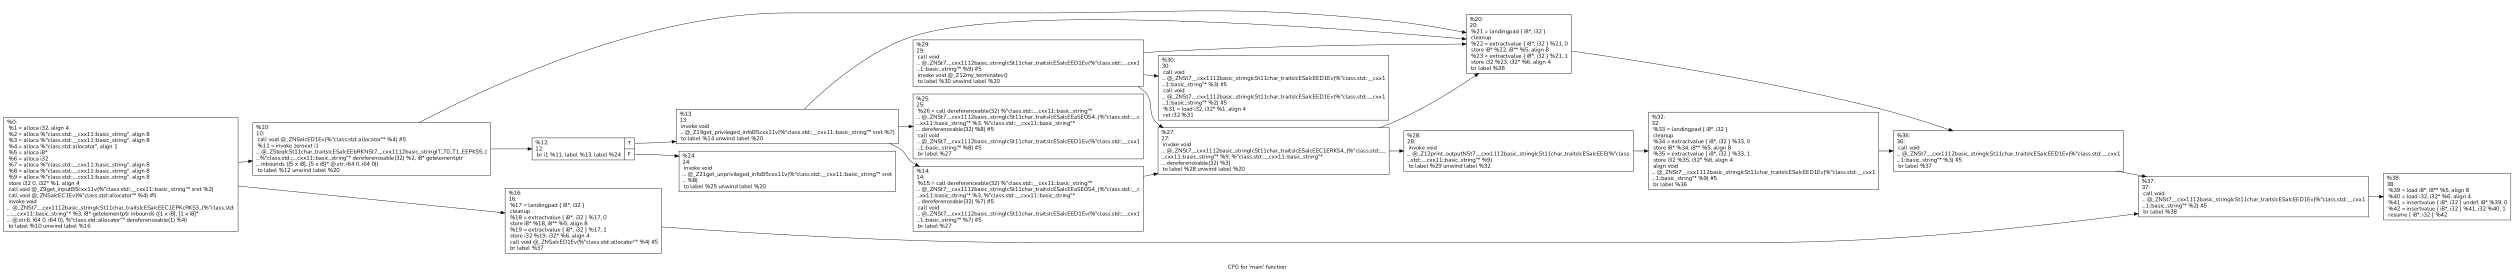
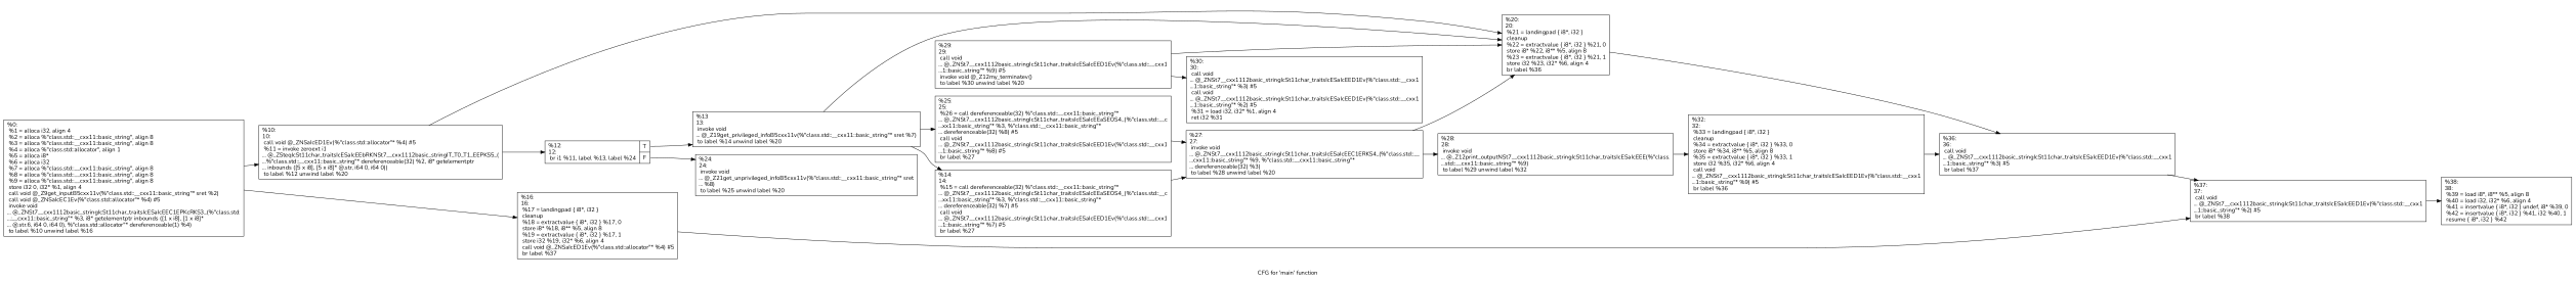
  digraph {
    fontname=Nunito
    label="CFG for 'main' function"
    rankdir=LR
    node [fontname=Nunito shape=record]
    edge [fontname=Nunito]
    n1 [label="{%0:\l  %1 = alloca i32, align 4\l  %2 = alloca %\"class.std::__cxx11::basic_string\", align 8\l  %3 = alloca %\"class.std::__cxx11::basic_string\", align 8\l  %4 = alloca %\"class.std::allocator\", align 1\l  %5 = alloca i8*\l  %6 = alloca i32\l  %7 = alloca %\"class.std::__cxx11::basic_string\", align 8\l  %8 = alloca %\"class.std::__cxx11::basic_string\", align 8\l  %9 = alloca %\"class.std::__cxx11::basic_string\", align 8\l  store i32 0, i32* %1, align 4\l  call void @_Z9get_inputB5cxx11v(%\"class.std::__cxx11::basic_string\"* sret %2)\l  call void @_ZNSaIcEC1Ev(%\"class.std::allocator\"* %4) #5\l  invoke void\l... @_ZNSt7__cxx1112basic_stringIcSt11char_traitsIcESaIcEEC1EPKcRKS3_(%\"class.std:\l...:__cxx11::basic_string\"* %3, i8* getelementptr inbounds ([1 x i8], [1 x i8]*\l... @.str.6, i64 0, i64 0), %\"class.std::allocator\"* dereferenceable(1) %4)\l          to label %10 unwind label %16\l}"]
    n2 [label="{%10:\l10:                                               \l  call void @_ZNSaIcED1Ev(%\"class.std::allocator\"* %4) #5\l  %11 = invoke zeroext i1\l... @_ZSteqIcSt11char_traitsIcESaIcEEbRKNSt7__cxx1112basic_stringIT_T0_T1_EEPKS5_(\l...%\"class.std::__cxx11::basic_string\"* dereferenceable(32) %2, i8* getelementptr\l... inbounds ([5 x i8], [5 x i8]* @.str, i64 0, i64 0))\l          to label %12 unwind label %20\l}"]
    n3 [label="{%16:\l16:                                               \l  %17 = landingpad \{ i8*, i32 \}\l          cleanup\l  %18 = extractvalue \{ i8*, i32 \} %17, 0\l  store i8* %18, i8** %5, align 8\l  %19 = extractvalue \{ i8*, i32 \} %17, 1\l  store i32 %19, i32* %6, align 4\l  call void @_ZNSaIcED1Ev(%\"class.std::allocator\"* %4) #5\l  br label %37\l}"]
    n4 [label="{%12:\l12:                                               \l  br i1 %11, label %13, label %24\l|{<s0>T|<s1>F}}"]
    n5 [label="{%20:\l20:                                               \l  %21 = landingpad \{ i8*, i32 \}\l          cleanup\l  %22 = extractvalue \{ i8*, i32 \} %21, 0\l  store i8* %22, i8** %5, align 8\l  %23 = extractvalue \{ i8*, i32 \} %21, 1\l  store i32 %23, i32* %6, align 4\l  br label %36\l}"]
    n6 [label="{%37:\l37:                                               \l  call void\l... @_ZNSt7__cxx1112basic_stringIcSt11char_traitsIcESaIcEED1Ev(%\"class.std::__cxx1\l...1::basic_string\"* %2) #5\l  br label %38\l}"]
    n7 [label="{%13:\l13:                                               \l  invoke void\l... @_Z19get_privileged_infoB5cxx11v(%\"class.std::__cxx11::basic_string\"* sret %7)\l          to label %14 unwind label %20\l}"]
    n8 [label="{%24:\l24:                                               \l  invoke void\l... @_Z21get_unprivileged_infoB5cxx11v(%\"class.std::__cxx11::basic_string\"* sret\l... %8)\l          to label %25 unwind label %20\l}"]
    n9 [label="{%36:\l36:                                               \l  call void\l... @_ZNSt7__cxx1112basic_stringIcSt11char_traitsIcESaIcEED1Ev(%\"class.std::__cxx1\l...1::basic_string\"* %3) #5\l  br label %37\l}"]
    n10 [label="{%38:\l38:                                               \l  %39 = load i8*, i8** %5, align 8\l  %40 = load i32, i32* %6, align 4\l  %41 = insertvalue \{ i8*, i32 \} undef, i8* %39, 0\l  %42 = insertvalue \{ i8*, i32 \} %41, i32 %40, 1\l  resume \{ i8*, i32 \} %42\l}"]
    n11 [label="{%14:\l14:                                               \l  %15 = call dereferenceable(32) %\"class.std::__cxx11::basic_string\"*\l... @_ZNSt7__cxx1112basic_stringIcSt11char_traitsIcESaIcEEaSEOS4_(%\"class.std::__c\l...xx11::basic_string\"* %3, %\"class.std::__cxx11::basic_string\"*\l... dereferenceable(32) %7) #5\l  call void\l... @_ZNSt7__cxx1112basic_stringIcSt11char_traitsIcESaIcEED1Ev(%\"class.std::__cxx1\l...1::basic_string\"* %7) #5\l  br label %27\l}"]
    n12 [label="{%25:\l25:                                               \l  %26 = call dereferenceable(32) %\"class.std::__cxx11::basic_string\"*\l... @_ZNSt7__cxx1112basic_stringIcSt11char_traitsIcESaIcEEaSEOS4_(%\"class.std::__c\l...xx11::basic_string\"* %3, %\"class.std::__cxx11::basic_string\"*\l... dereferenceable(32) %8) #5\l  call void\l... @_ZNSt7__cxx1112basic_stringIcSt11char_traitsIcESaIcEED1Ev(%\"class.std::__cxx1\l...1::basic_string\"* %8) #5\l  br label %27\l}"]
    n13 [label="{%27:\l27:                                               \l  invoke void\l... @_ZNSt7__cxx1112basic_stringIcSt11char_traitsIcESaIcEEC1ERKS4_(%\"class.std::__\l...cxx11::basic_string\"* %9, %\"class.std::__cxx11::basic_string\"*\l... dereferenceable(32) %3)\l          to label %28 unwind label %20\l}"]
    n14 [label="{%28:\l28:                                               \l  invoke void\l... @_Z12print_outputNSt7__cxx1112basic_stringIcSt11char_traitsIcESaIcEEE(%\"class.\l...std::__cxx11::basic_string\"* %9)\l          to label %29 unwind label %32\l}"]
-   n15 [label="{%32:\l32:                                               \l  %33 = landingpad \{ i8*, i32 \}\l          cleanup\l  %34 = extractvalue \{ i8*, i32 \} %33, 0\l  store i8* %34, i8** %5, align 8\l  %35 = extractvalue \{ i8*, i32 \} %33, 1\l  store i32 %35, i32* %6, align 4\l  align void\l... @_ZNSt7__cxx1112basic_stringIcSt11char_traitsIcESaIcEED1Ev(%\"class.std::__cxx1\l...1::basic_string\"* %9) #5\l  br label %36\l}"]
+   n15 [label="{%32:\l32:                                               \l  %33 = landingpad \{ i8*, i32 \}\l          cleanup\l  %34 = extractvalue \{ i8*, i32 \} %33, 0\l  store i8* %34, i8** %5, align 8\l  %35 = extractvalue \{ i8*, i32 \} %33, 1\l  store i32 %35, i32* %6, align 4\l  call void\l... @_ZNSt7__cxx1112basic_stringIcSt11char_traitsIcESaIcEED1Ev(%\"class.std::__cxx1\l...1::basic_string\"* %9) #5\l  br label %36\l}"]
    n16 [label="{%29:\l29:                                               \l  call void\l... @_ZNSt7__cxx1112basic_stringIcSt11char_traitsIcESaIcEED1Ev(%\"class.std::__cxx1\l...1::basic_string\"* %9) #5\l  invoke void @_Z12my_terminatev()\l          to label %30 unwind label %20\l}"]
    n17 [label="{%30:\l30:                                               \l  call void\l... @_ZNSt7__cxx1112basic_stringIcSt11char_traitsIcESaIcEED1Ev(%\"class.std::__cxx1\l...1::basic_string\"* %3) #5\l  call void\l... @_ZNSt7__cxx1112basic_stringIcSt11char_traitsIcESaIcEED1Ev(%\"class.std::__cxx1\l...1::basic_string\"* %2) #5\l  %31 = load i32, i32* %1, align 4\l  ret i32 %31\l}"]
    n1 -> n2
    n1 -> n3
    n2 -> n4
    n2 -> n5
    n3 -> n6
    n4 -> n7 [tailport=s0]
    n4 -> n8 [tailport=s1]
    n5 -> n9
    n6 -> n10
    n7 -> n5
    n7 -> n11
    n7 -> n12
    n9 -> n6
    n11 -> n13
-   n16 -> n13
+   n12 -> n13
    n13 -> n5
    n13 -> n14
    n14 -> n15
    n15 -> n9
    n16 -> n5
    n16 -> n17
  }
